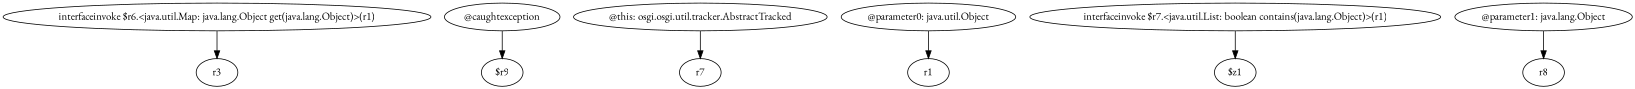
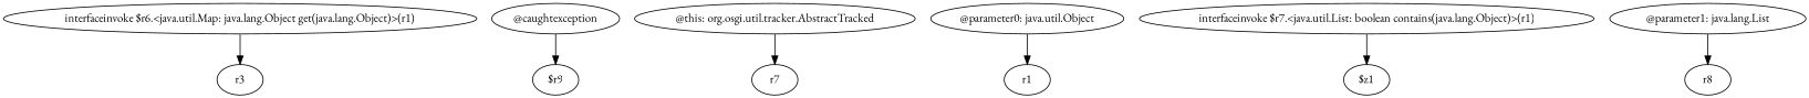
  digraph {
    fontname="EB Garamond"
    node [fontname="EB Garamond"]
    edge [fontname="EB Garamond"]
    n1 [label="interfaceinvoke $r6.<java.util.Map: java.lang.Object get(java.lang.Object)>(r1)"]
    n2 [label=r3]
    n3 [label="@caughtexception"]
    n4 [label="$r9"]
-   n5 [label="@this: osgi.osgi.util.tracker.AbstractTracked"]
+   n5 [label="@this: org.osgi.util.tracker.AbstractTracked"]
    n6 [label=r7]
    n7 [label="@parameter0: java.util.Object"]
    n8 [label=r1]
    n9 [label="interfaceinvoke $r7.<java.util.List: boolean contains(java.lang.Object)>(r1)"]
    n10 [label="$z1"]
-   n11 [label="@parameter1: java.lang.Object"]
+   n11 [label="@parameter1: java.lang.List"]
    n12 [label=r8]
    n1 -> n2
    n3 -> n4
    n5 -> n6
    n7 -> n8
    n9 -> n10
    n11 -> n12
  }
